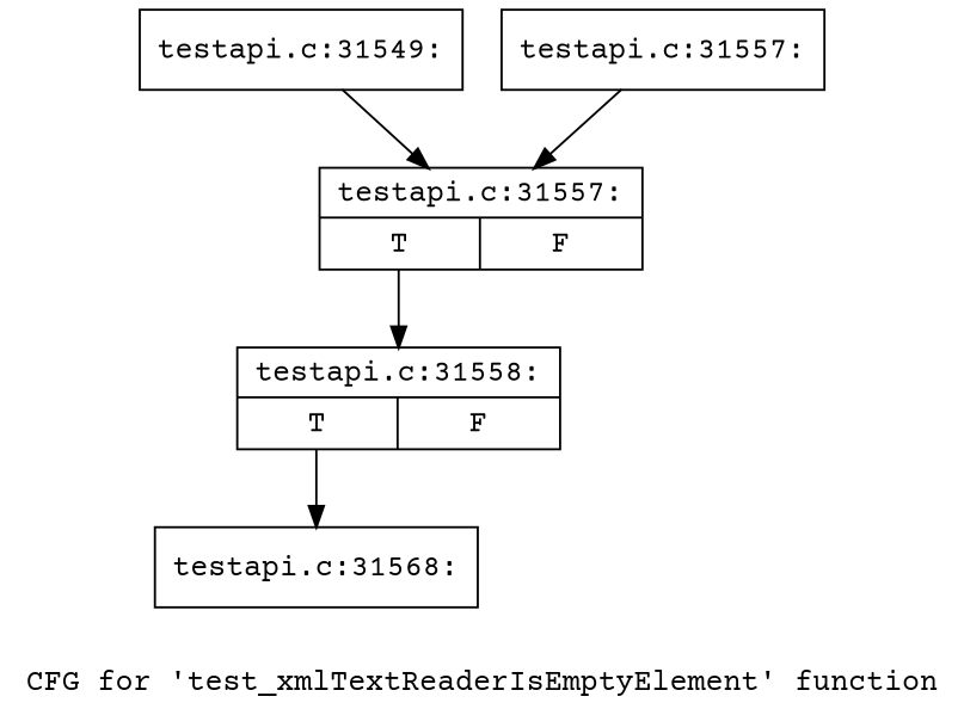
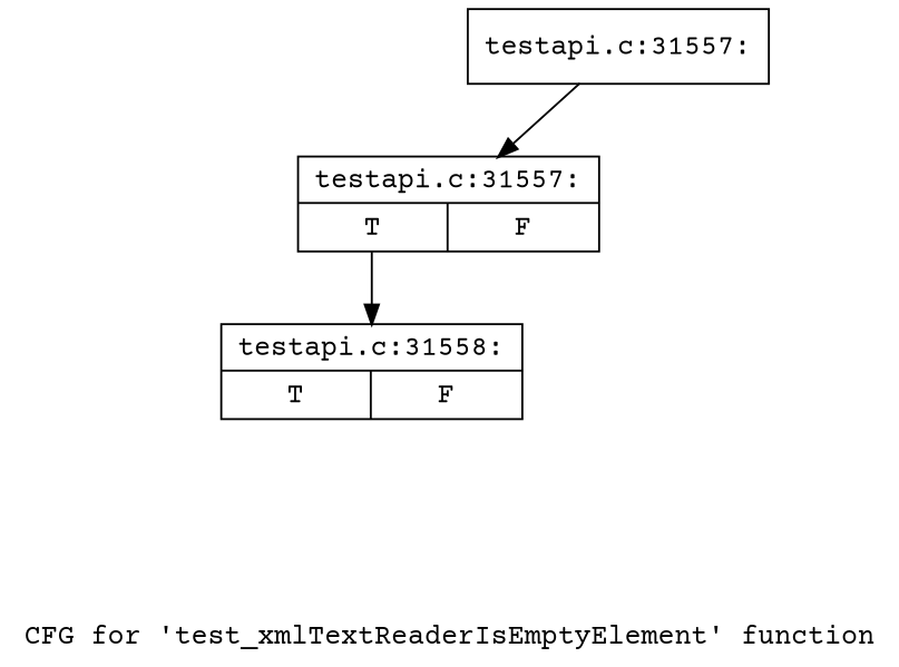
  digraph {
    fontname="Courier Prime"
    label="CFG for 'test_xmlTextReaderIsEmptyElement' function"
    node [fontname="Courier Prime" shape=record]
    edge [fontname="Courier Prime"]
-   n1 [label="{testapi.c:31549:}"]
    n2 [label="{testapi.c:31557:|{<s0>T|<s1>F}}"]
    n3 [label="{testapi.c:31558:|{<s0>T|<s1>F}}"]
-   n4 [label="{testapi.c:31568:}"]
    n5 [label="{testapi.c:31557:}"]
-   n1 -> n2
    n2 -> n3 [tailport=s0]
-   n3 -> n4 [tailport=s0]
    n5 -> n2
  }
